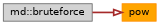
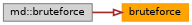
  digraph {
    rankdir=LR
    node [fontname=Helvetica fontsize=12 shape=record style=filled]
    n1 [color=gray40 fillcolor=lightgrey fontcolor=black height=0.2 label="md::bruteforce" width=0.4]
-   n2 [color=darkorange height=0.2 label=pow width=0.4 fillcolor=orange]
+   n2 [color=darkorange height=0.2 label=bruteforce width=0.4 fillcolor=orange]
    n1 -> n2 [color=brown fontname=Helvetica fontsize=12 labelfontname=Helvetica labelfontsize=12 style=bold arrowhead=onormal]
  }
